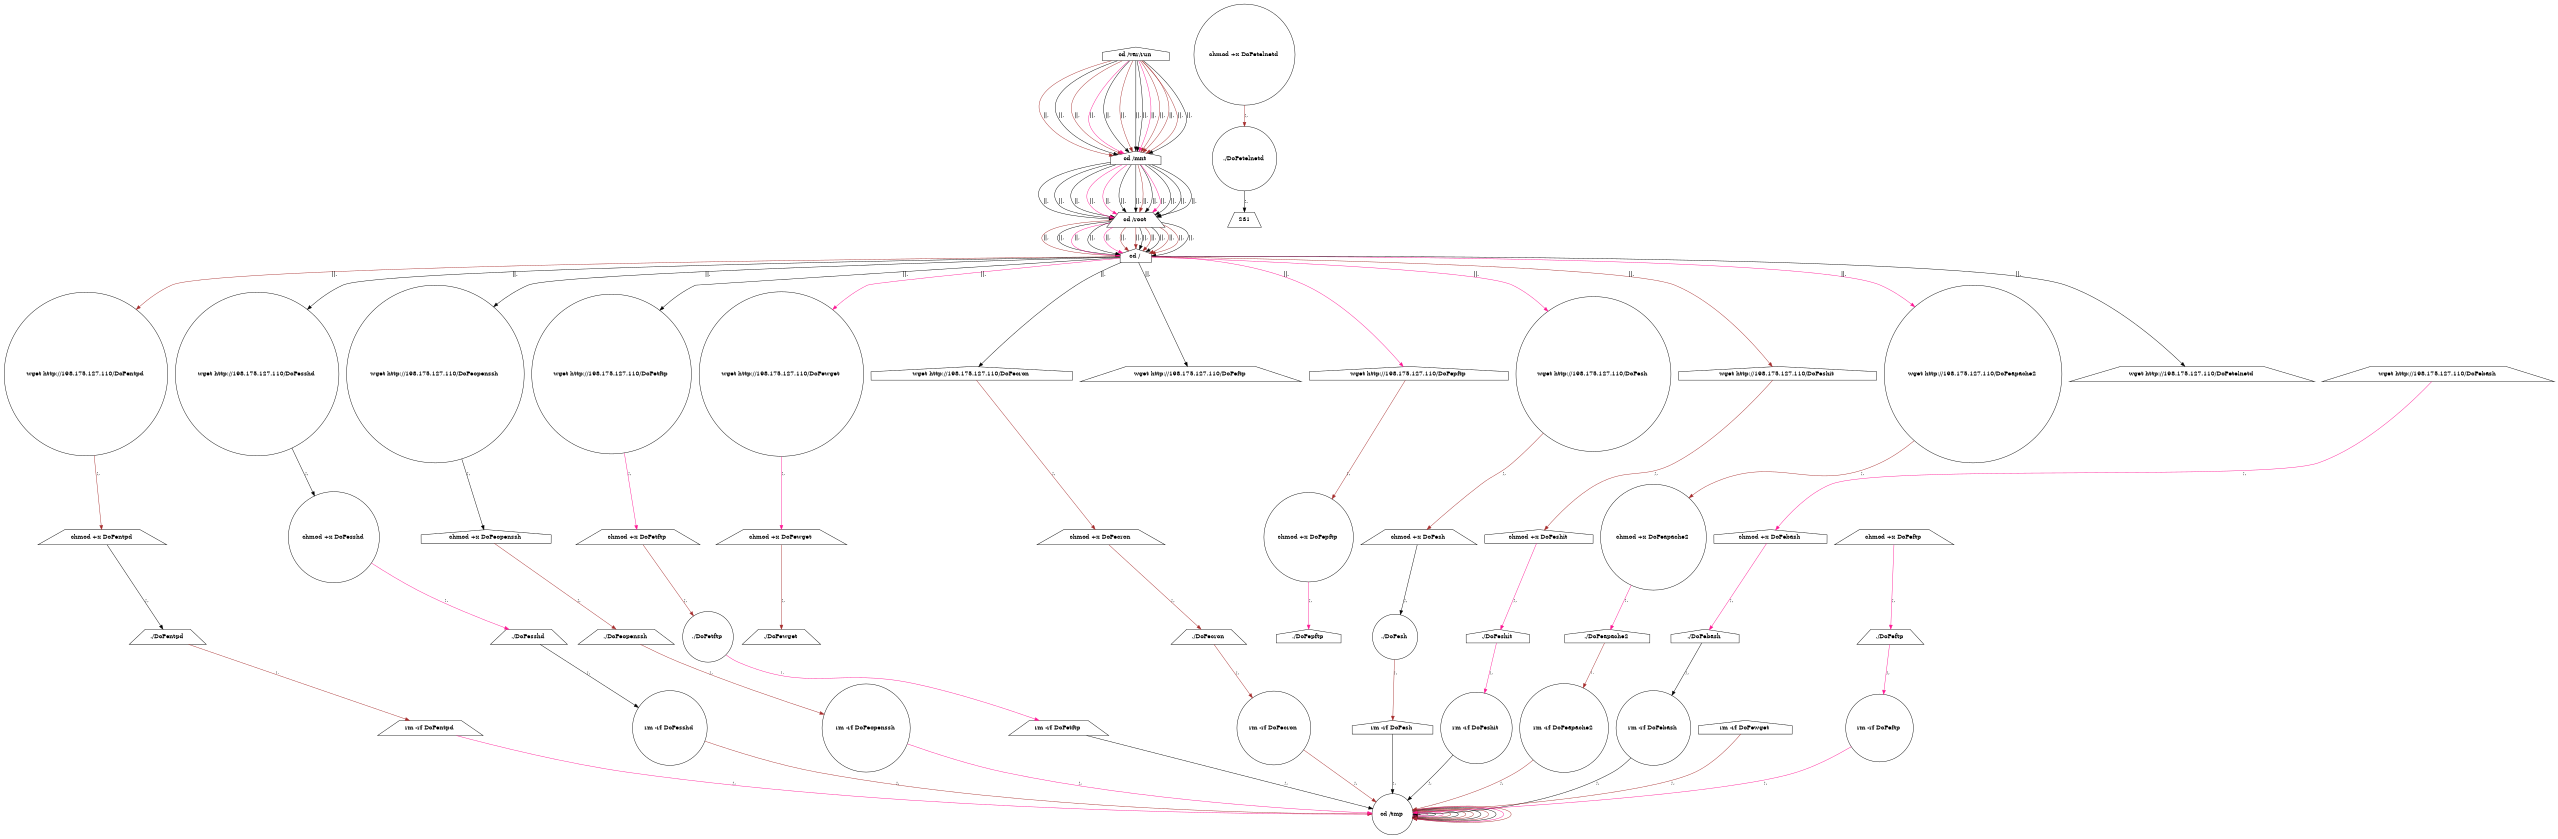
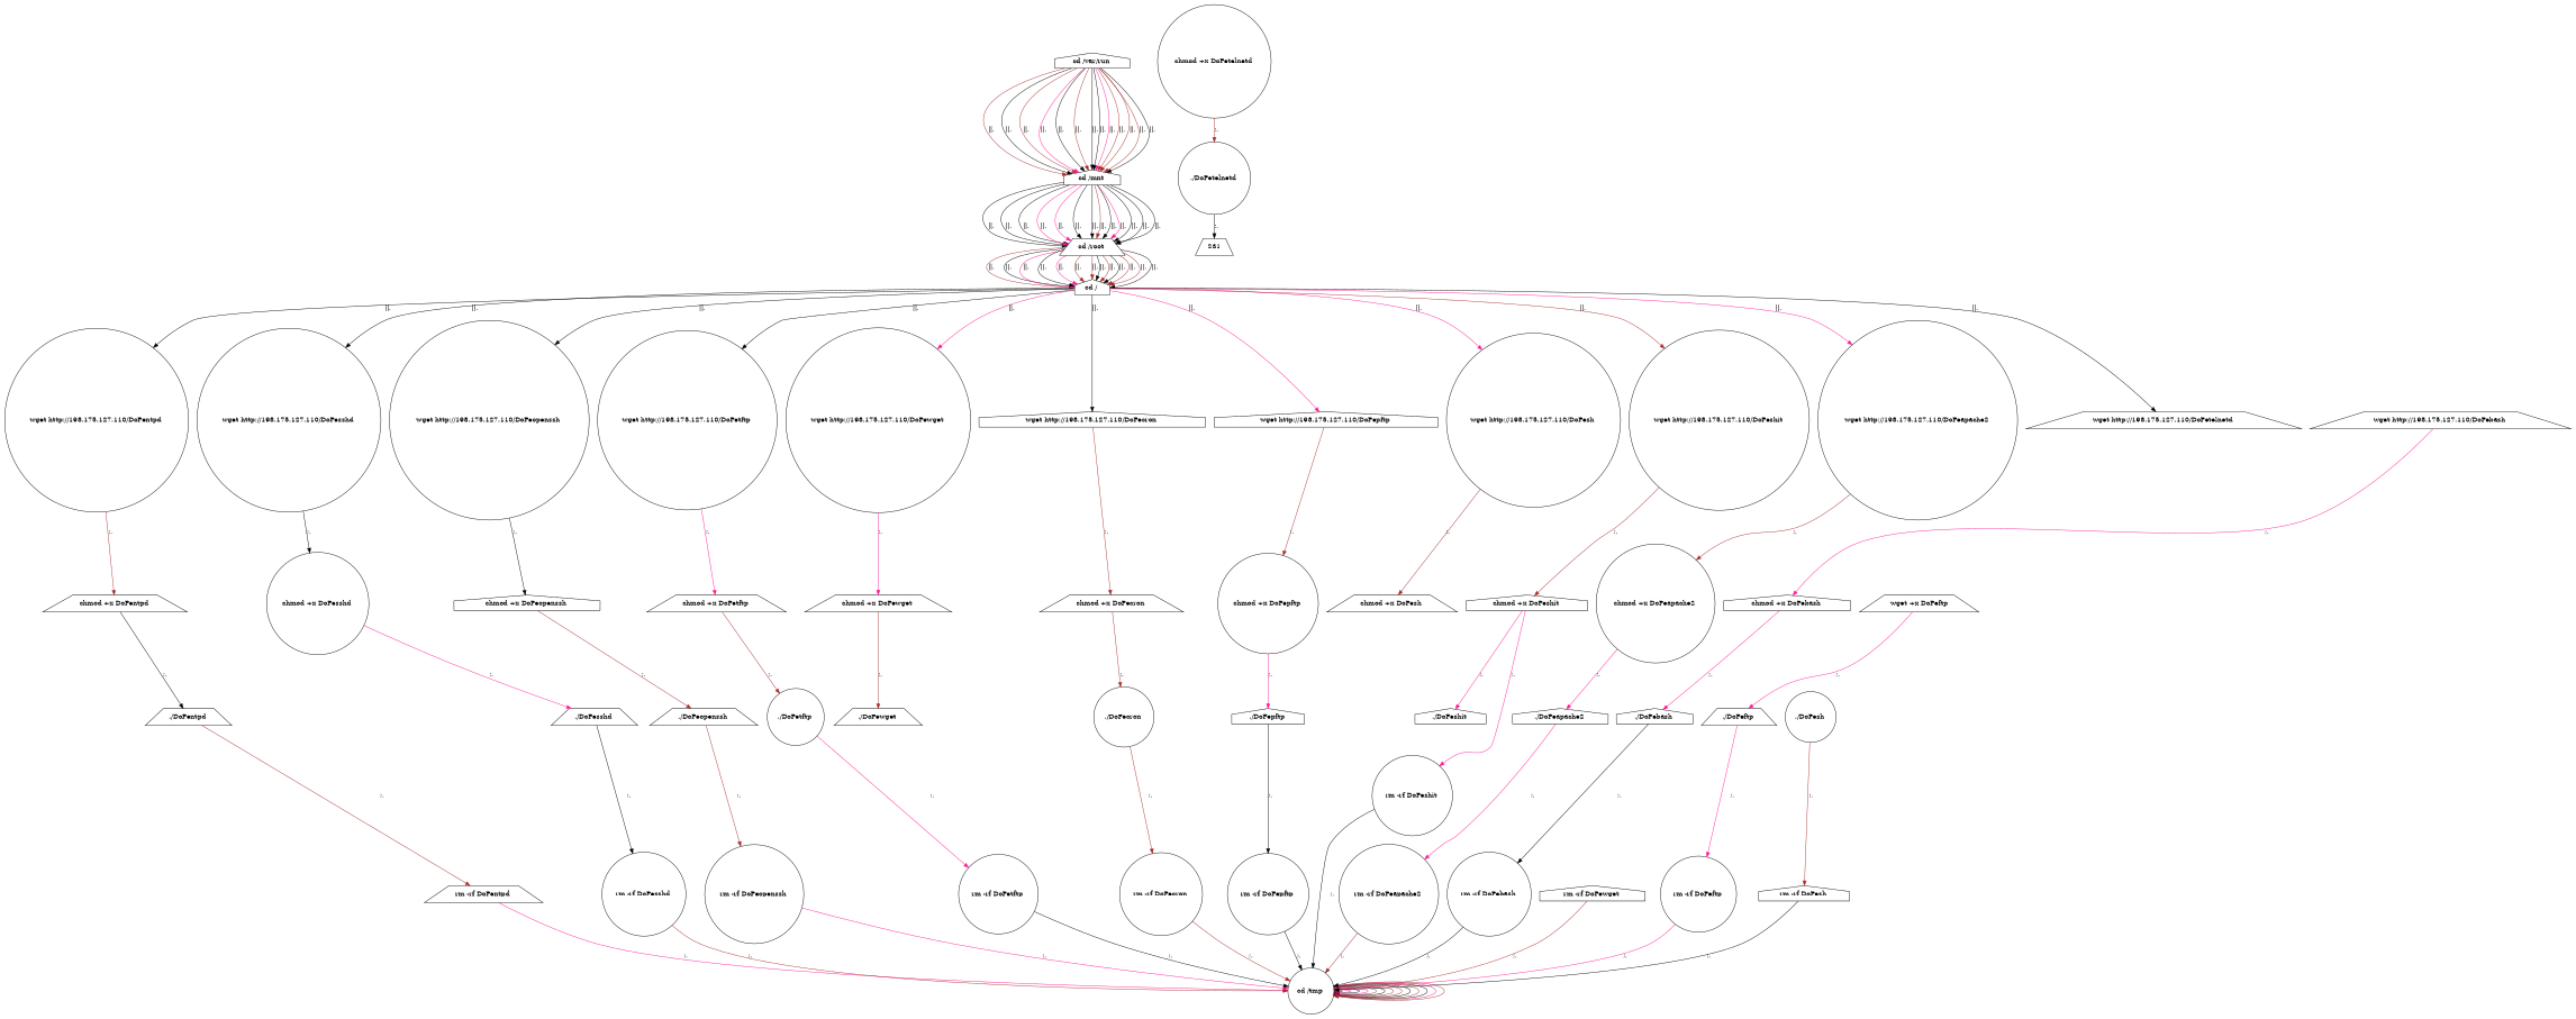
  digraph {
    node [shape=circle]
    edge [color=black]
    n1 [label="cd /tmp "]
    n2 [label="cd /var/run " shape=house]
    n3 [label="cd /mnt " shape=house]
    n4 [label="cd /root " shape=trapezium]
    n5 [label="cd / " shape=house]
    n6 [label="wget http://198.175.127.110/DoPentpd "]
    n7 [label="wget http://198.175.127.110/DoPesshd "]
    n8 [label="wget http://198.175.127.110/DoPeopenssh "]
    n9 [label="wget http://198.175.127.110/DoPetftp "]
    n10 [label="wget http://198.175.127.110/DoPewget "]
    n11 [label="wget http://198.175.127.110/DoPecron " shape=house]
-   n12 [label="wget http://198.175.127.110/DoPeftp " shape=trapezium]
    n13 [label="wget http://198.175.127.110/DoPepftp " shape=house]
    n14 [label="wget http://198.175.127.110/DoPesh "]
-   n15 [label="wget http://198.175.127.110/DoPeshit " shape=house]
+   n15 [label="wget http://198.175.127.110/DoPeshit "]
    n16 [label="wget http://198.175.127.110/DoPeapache2 "]
    n17 [label="wget http://198.175.127.110/DoPetelnetd " shape=trapezium]
    n18 [label="chmod +x DoPentpd " shape=trapezium]
    n19 [label="chmod +x DoPesshd "]
    n20 [label="chmod +x DoPeopenssh " shape=house]
    n21 [label="wget http://198.175.127.110/DoPebash " shape=trapezium]
    n22 [label="chmod +x DoPebash " shape=house]
    n23 [label="chmod +x DoPetftp " shape=trapezium]
    n24 [label="chmod +x DoPewget " shape=trapezium]
    n25 [label="chmod +x DoPecron " shape=trapezium]
    n26 [label="chmod +x DoPepftp "]
    n27 [label="chmod +x DoPesh " shape=trapezium]
    n28 [label="chmod +x DoPeshit " shape=house]
    n29 [label="chmod +x DoPeapache2 "]
    n30 [label="./DoPentpd " shape=trapezium]
    n31 [label="rm -rf DoPentpd " shape=trapezium]
    n32 [label="./DoPesshd " shape=trapezium]
    n33 [label="rm -rf DoPesshd "]
    n34 [label="./DoPeopenssh " shape=trapezium]
    n35 [label="rm -rf DoPeopenssh "]
    n36 [label="./DoPebash " shape=house]
    n37 [label="rm -rf DoPebash "]
    n38 [label="./DoPetftp "]
-   n39 [label="rm -rf DoPetftp " shape=trapezium]
+   n39 [label="rm -rf DoPetftp "]
    n40 [label="./DoPewget " shape=trapezium]
    n41 [label="rm -rf DoPewget " shape=house]
-   n42 [label="./DoPecron " shape=trapezium]
+   n42 [label="./DoPecron "]
    n43 [label="rm -rf DoPecron "]
-   n44 [label="chmod +x DoPeftp " shape=trapezium]
+   n44 [label="wget +x DoPeftp" shape=trapezium]
    n45 [label="./DoPeftp " shape=trapezium]
    n46 [label="rm -rf DoPeftp "]
    n47 [label="./DoPepftp " shape=house]
+   n48 [label="rm -rf DoPepftp "]
    n49 [label="./DoPesh "]
    n50 [label="rm -rf DoPesh " shape=house]
    n51 [label="./DoPeshit " shape=house]
    n52 [label="rm -rf DoPeshit "]
    n53 [label="./DoPeapache2 " shape=house]
    n54 [label="rm -rf DoPeapache2 "]
    n55 [label="chmod +x DoPetelnetd "]
    n56 [label="./DoPetelnetd "]
    231 [shape=trapezium]
    n1 -> n1
    n1 -> n1 [color=deeppink]
    n1 -> n1
    n1 -> n1 [color=deeppink]
    n1 -> n1 [color=brown]
    n1 -> n1
    n1 -> n1 [color=brown]
    n1 -> n1 [color=brown]
    n1 -> n1
    n1 -> n1 [color=brown]
    n1 -> n1
    n1 -> n1 [color=deeppink]
    n1 -> n1 [color=brown]
    n2 -> n3 [color=brown label="||,"]
    n2 -> n3 [label="||,"]
    n2 -> n3 [color=brown label="||,"]
    n2 -> n3 [color=deeppink label="||,"]
    n2 -> n3 [label="||,"]
    n2 -> n3 [color=brown label="||,"]
    n2 -> n3 [label="||,"]
    n2 -> n3 [label="||,"]
    n2 -> n3 [color=deeppink label="||,"]
    n2 -> n3 [color=brown label="||,"]
    n2 -> n3 [color=brown label="||,"]
    n2 -> n3 [color=brown label="||,"]
    n2 -> n3 [label="||,"]
    n3 -> n4 [label="||,"]
    n3 -> n4 [label="||,"]
    n3 -> n4 [label="||,"]
    n3 -> n4 [color=deeppink label="||,"]
    n3 -> n4 [color=deeppink label="||,"]
    n3 -> n4 [label="||,"]
    n3 -> n4 [label="||,"]
    n3 -> n4 [color=brown label="||,"]
    n3 -> n4 [label="||,"]
    n3 -> n4 [color=deeppink label="||,"]
    n3 -> n4 [label="||,"]
    n3 -> n4 [label="||,"]
    n3 -> n4 [label="||,"]
    n4 -> n5 [color=brown label="||,"]
    n4 -> n5 [label="||,"]
    n4 -> n5 [color=deeppink label="||,"]
    n4 -> n5 [label="||,"]
    n4 -> n5 [color=deeppink label="||,"]
    n4 -> n5 [color=brown label="||,"]
    n4 -> n5 [color=brown label="||,"]
    n4 -> n5 [label="||,"]
    n4 -> n5 [color=brown label="||,"]
    n4 -> n5 [label="||,"]
    n4 -> n5 [color=brown label="||,"]
    n4 -> n5 [color=brown label="||,"]
    n4 -> n5 [label="||,"]
-   n5 -> n6 [color=brown label="||,"]
+   n5 -> n6 [label="||,"]
    n5 -> n7 [label="||,"]
    n5 -> n8 [label="||,"]
    n5 -> n9 [label="||,"]
    n5 -> n10 [color=deeppink label="||,"]
    n5 -> n11 [label="||,"]
-   n5 -> n12 [label="||,"]
    n5 -> n13 [color=deeppink label="||,"]
    n5 -> n14 [color=deeppink label="||,"]
    n5 -> n15 [color=brown label="||,"]
    n5 -> n16 [color=deeppink label="||,"]
    n5 -> n17 [label="||,"]
    n6 -> n18 [color=brown label=";,"]
    n7 -> n19 [label=";,"]
    n8 -> n20 [label=";,"]
    n9 -> n23 [color=deeppink label=";,"]
    n10 -> n24 [color=deeppink label=";,"]
    n11 -> n25 [color=brown label=";,"]
    n13 -> n26 [color=brown label=";,"]
    n14 -> n27 [color=brown label=";,"]
    n15 -> n28 [color=brown label=";,"]
    n16 -> n29 [color=brown label=";,"]
    n18 -> n30 [label=";,"]
    n19 -> n32 [color=deeppink label=";,"]
    n20 -> n34 [color=brown label=";,"]
    n21 -> n22 [color=deeppink label=";,"]
    n22 -> n36 [color=deeppink label=";,"]
    n23 -> n38 [color=brown label=";,"]
    n24 -> n40 [color=brown label=";,"]
    n25 -> n42 [color=brown label=";,"]
    n26 -> n47 [color=deeppink label=";,"]
-   n27 -> n49 [label=";,"]
    n28 -> n51 [color=deeppink label=";,"]
    n29 -> n53 [color=deeppink label=";,"]
    n30 -> n31 [color=brown label=";,"]
    n31 -> n1 [color=deeppink label=";,"]
    n32 -> n33 [label=";,"]
    n33 -> n1 [color=brown label=";,"]
    n34 -> n35 [color=brown label=";,"]
    n35 -> n1 [color=deeppink label=";,"]
    n36 -> n37 [label=";,"]
    n37 -> n1 [label=";,"]
    n38 -> n39 [color=deeppink label=";,"]
    n39 -> n1 [label=";,"]
    n41 -> n1 [color=brown label=";,"]
    n42 -> n43 [color=brown label=";,"]
    n43 -> n1 [color=brown label=";,"]
    n44 -> n45 [color=deeppink label=";,"]
    n45 -> n46 [color=deeppink label=";,"]
    n46 -> n1 [color=deeppink label=";,"]
+   n47 -> n48 [label=";,"]
+   n48 -> n1 [label=";,"]
    n49 -> n50 [color=brown label=";,"]
    n50 -> n1 [label=";,"]
-   n51 -> n52 [color=deeppink label=";,"]
+   n28 -> n52 [color=deeppink label=";,"]
    n52 -> n1 [label=";,"]
-   n53 -> n54 [color=brown label=";,"]
+   n53 -> n54 [color=deeppink label=";,"]
    n54 -> n1 [color=brown label=";,"]
    n55 -> n56 [color=brown label=";,"]
    n56 -> 231 [label=";,"]
  }
